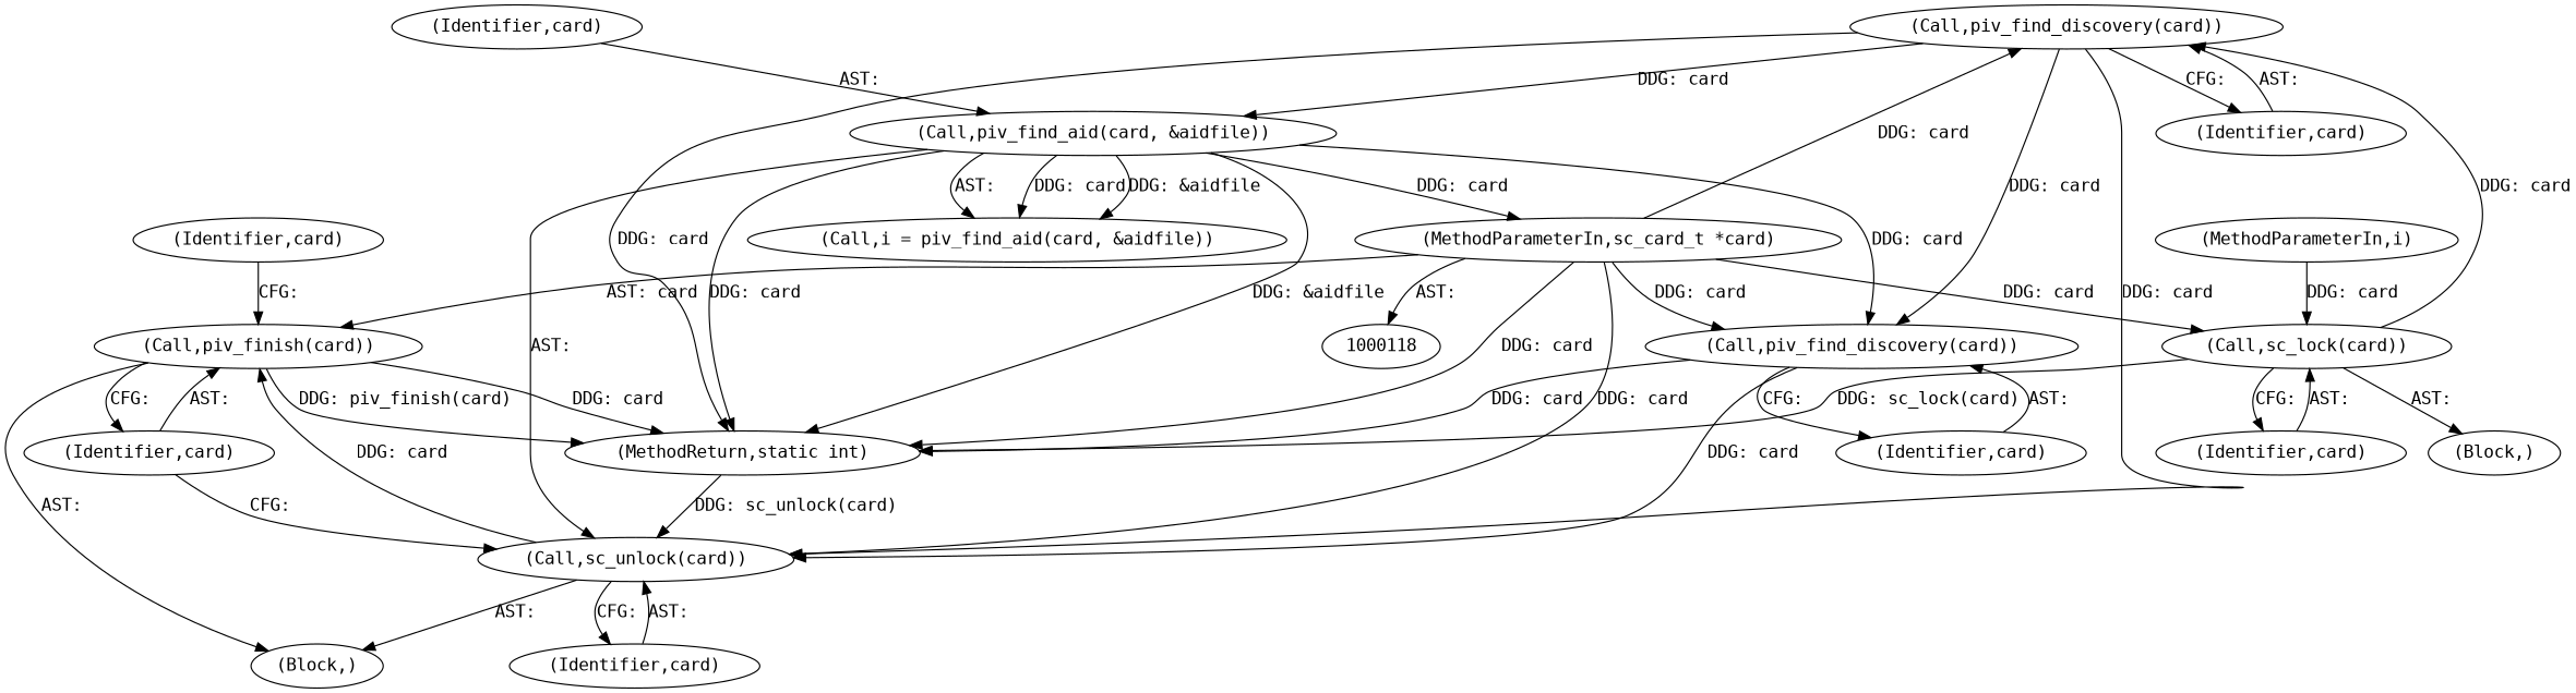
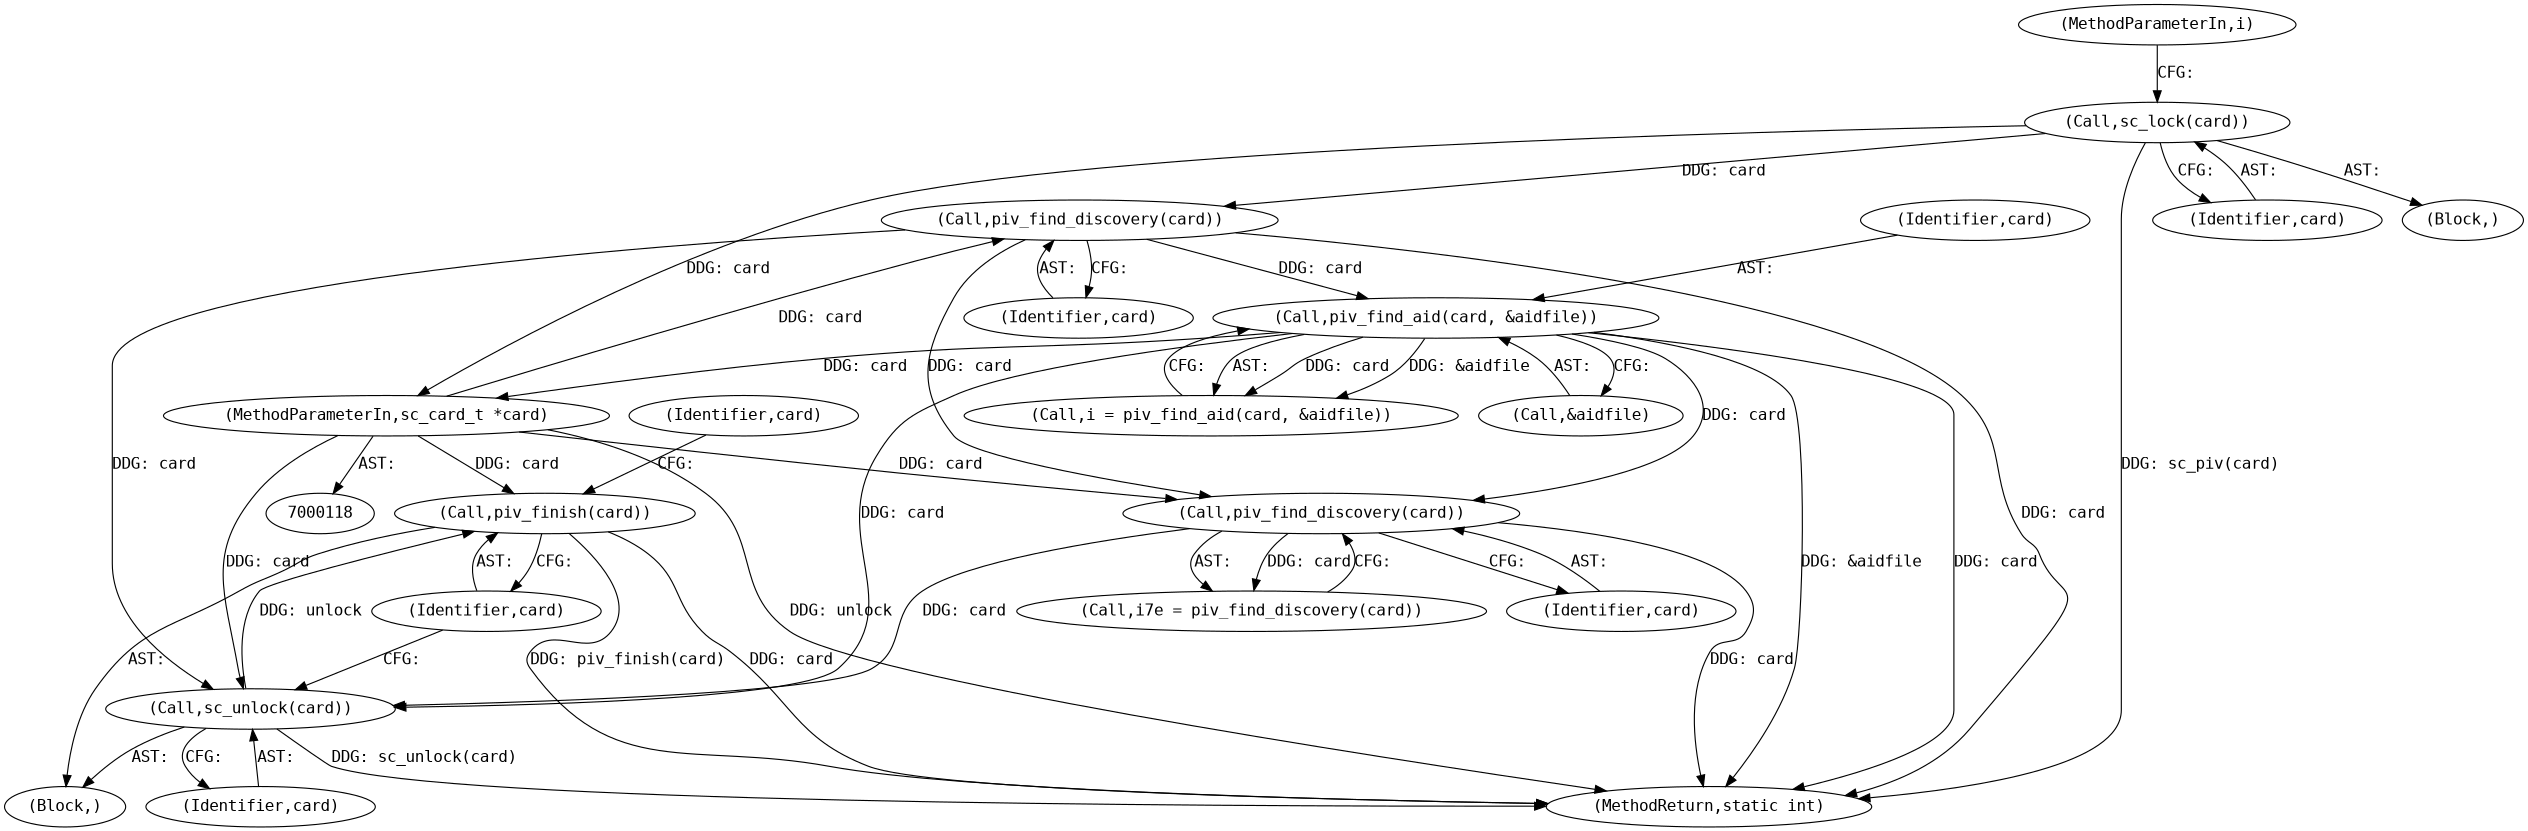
  digraph {
    fontname="DejaVu Sans Mono"
    node [fontname="DejaVu Sans Mono"]
    edge [fontname="DejaVu Sans Mono"]
    n1 [label="(Call,piv_finish(card))"]
    n2 [label="(Block,)"]
    n3 [label="(Identifier,card)"]
    n4 [label="(MethodReturn,static int)"]
    n5 [label="(Call,sc_unlock(card))"]
    n6 [label="(Identifier,card)"]
    n7 [label="(Call,piv_find_discovery(card))"]
    n8 [label="(Call,piv_find_aid(card, &aidfile))"]
    n9 [label="(Call,piv_find_discovery(card))"]
    n10 [label="(Identifier,card)"]
    n11 [label="(MethodParameterIn,sc_card_t *card)"]
    n12 [label="(Call,i = piv_find_aid(card, &aidfile))"]
+   n13 [label="(Call,&aidfile)"]
    n14 [label="(Identifier,card)"]
+   n15 [label="(Call,i7e = piv_find_discovery(card))"]
    n16 [label="(Call,sc_lock(card))"]
    n17 [label="(Identifier,card)"]
    n18 [label="(Block,)"]
-   1000118
+   1000118 [label=7000118]
    n20 [label="(Identifier,card)"]
    n21 [label="(Identifier,card)"]
    n22 [label="(MethodParameterIn,i)"]
    n1 -> n2 [label="AST: "]
    n1 -> n3 [label="CFG: "]
    n1 -> n4 [label="DDG: card"]
    n1 -> n4 [label="DDG: piv_finish(card)"]
    n3 -> n1 [label="AST: "]
    n3 -> n5 [label="CFG: "]
-   n5 -> n1 [label="DDG: card"]
+   n5 -> n1 [label="DDG: unlock"]
    n5 -> n2 [label="AST: "]
-   n4 -> n5 [label="DDG: sc_unlock(card)"]
+   n5 -> n4 [label="DDG: sc_unlock(card)"]
    n5 -> n6 [label="CFG: "]
    n6 -> n5 [label="AST: "]
    n7 -> n4 [label="DDG: card"]
    n7 -> n5 [label="DDG: card"]
    n7 -> n8 [label="DDG: card"]
    n7 -> n9 [label="DDG: card"]
    n7 -> n10 [label="CFG: "]
    n8 -> n4 [label="DDG: &aidfile"]
    n8 -> n4 [label="DDG: card"]
-   n8 -> n5 [label="AST: "]
+   n8 -> n5 [label="DDG: card"]
    n8 -> n9 [label="DDG: card"]
    n8 -> n11 [label="DDG: card"]
    n8 -> n12 [label="AST: "]
    n8 -> n12 [label="DDG: card"]
    n8 -> n12 [label="DDG: &aidfile"]
+   n8 -> n13 [label="CFG: "]
    n9 -> n4 [label="DDG: card"]
    n9 -> n5 [label="DDG: card"]
    n9 -> n14 [label="CFG: "]
+   n9 -> n15 [label="AST: "]
+   n9 -> n15 [label="DDG: card"]
    n10 -> n7 [label="AST: "]
-   n11 -> n1 [label="AST: card"]
-   n11 -> n4 [label="DDG: card"]
+   n11 -> n1 [label="DDG: card"]
+   n11 -> n4 [label="DDG: unlock"]
    n11 -> n5 [label="DDG: card"]
    n11 -> n7 [label="DDG: card"]
    n11 -> n9 [label="DDG: card"]
-   n11 -> n16 [label="DDG: card"]
+   n16 -> n11 [label="DDG: card"]
    n11 -> 1000118 [label="AST: "]
+   n12 -> n8 [label="CFG: "]
+   n13 -> n8 [label="AST: "]
    n14 -> n9 [label="AST: "]
-   n16 -> n4 [label="DDG: sc_lock(card)"]
+   n15 -> n9 [label="CFG: "]
+   n16 -> n4 [label="DDG: sc_piv(card)"]
    n16 -> n7 [label="DDG: card"]
    n16 -> n17 [label="CFG: "]
    n16 -> n18 [label="AST: "]
    n17 -> n16 [label="AST: "]
    n20 -> n1 [label="CFG: "]
    n21 -> n8 [label="AST: "]
-   n22 -> n16 [label="DDG: card"]
+   n22 -> n16 [label="CFG: "]
  }
